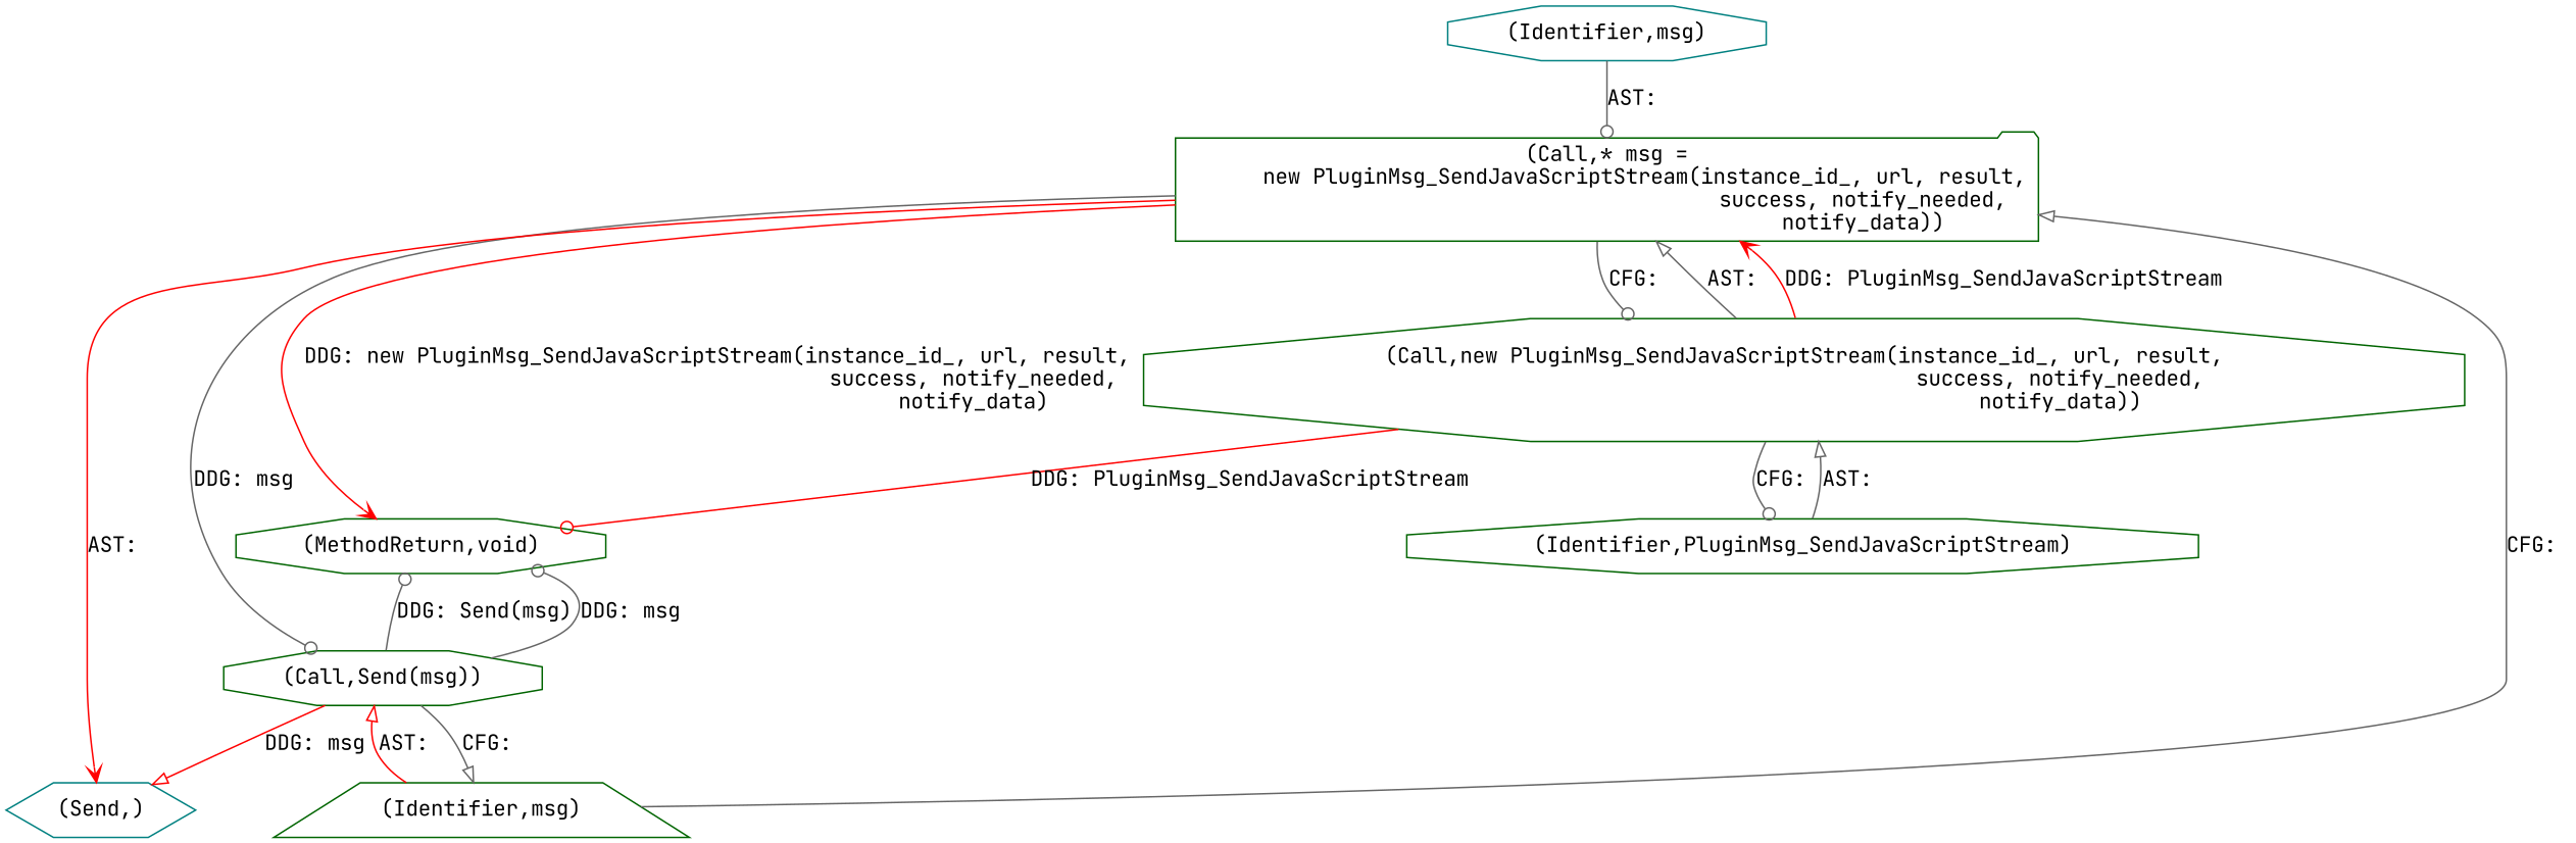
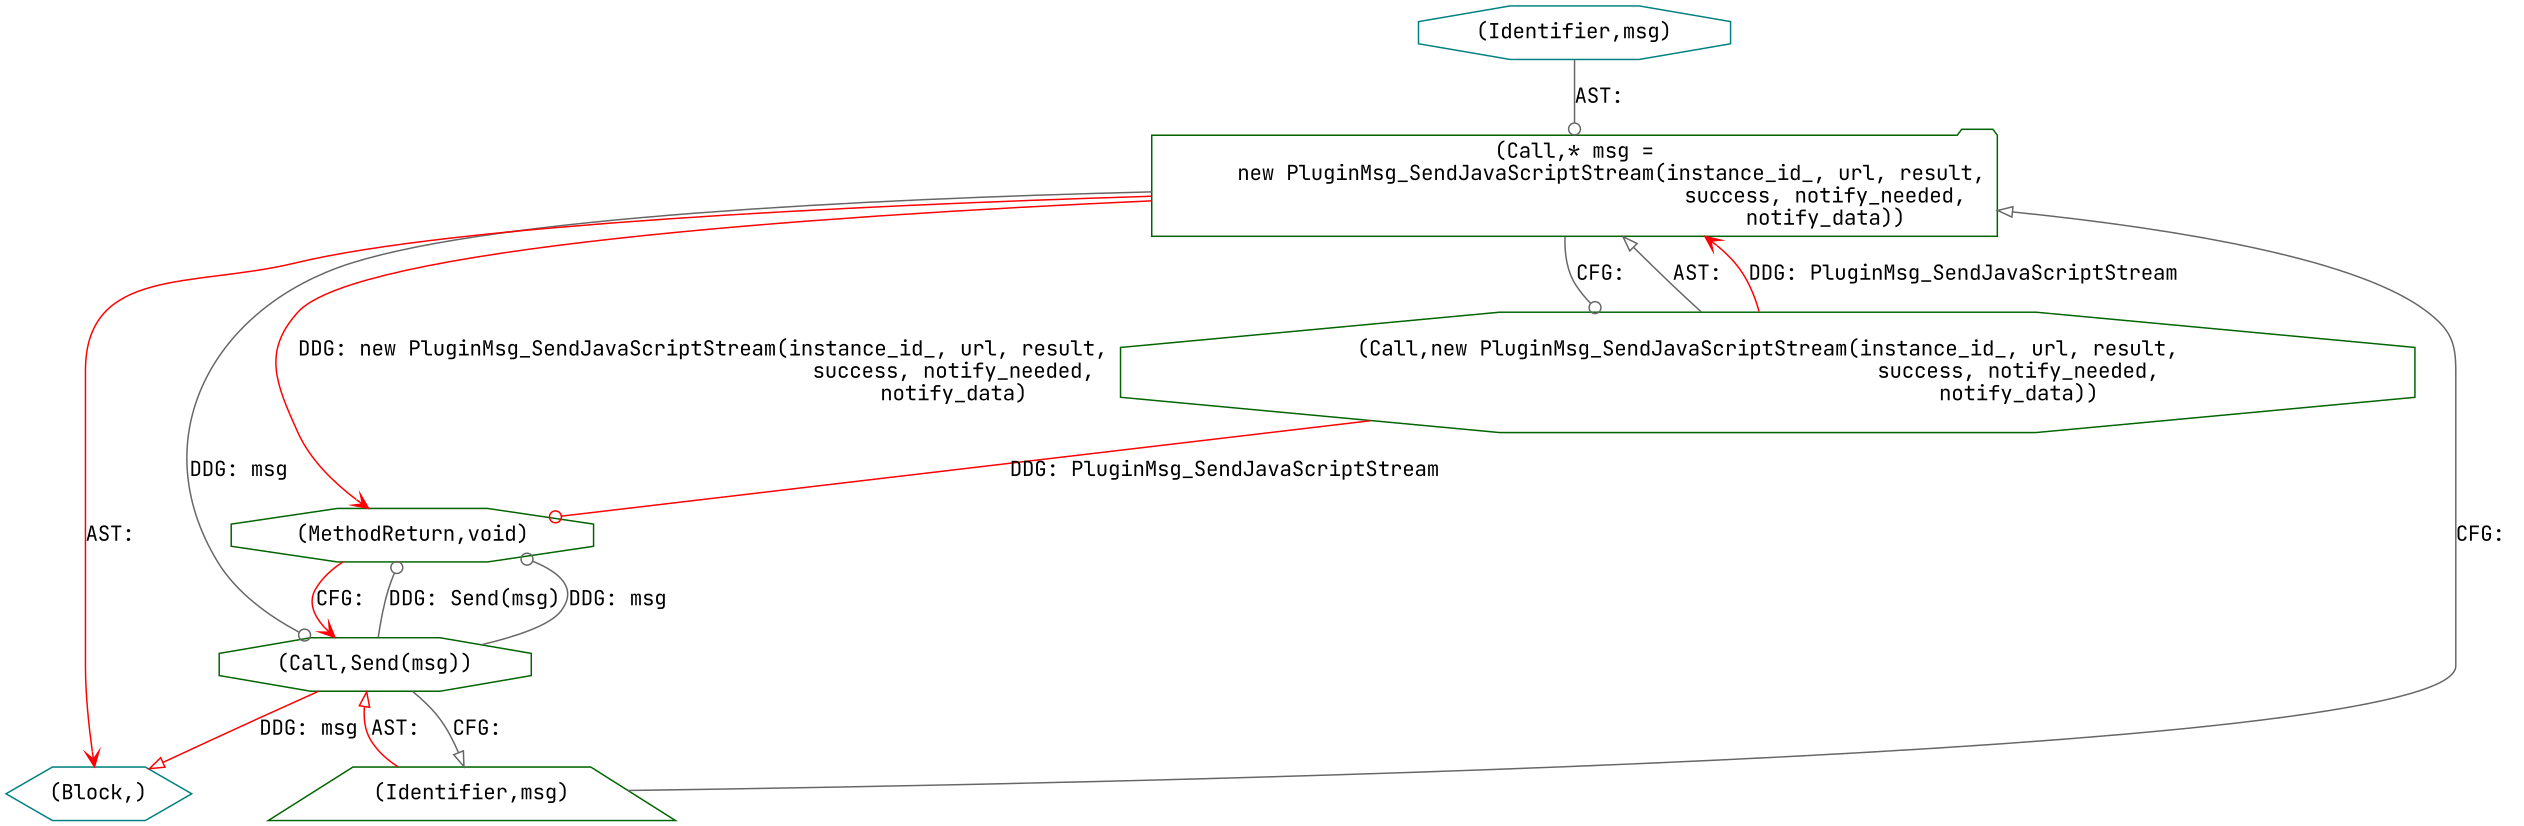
  digraph {
    fontname="JetBrains Mono"
    node [color=darkgreen fontname="JetBrains Mono" shape=octagon]
    edge [arrowhead=odot color=gray40 fontname="JetBrains Mono"]
    n1 [label="(Call,* msg =\n      new PluginMsg_SendJavaScriptStream(instance_id_, url, result,\n                                         success, notify_needed,\n                                         notify_data))" shape=folder]
    n2 [label="(Call,new PluginMsg_SendJavaScriptStream(instance_id_, url, result,\n                                         success, notify_needed,\n                                         notify_data))"]
    n3 [label="(Call,Send(msg))"]
-   n4 [color=teal label="(Send,)" shape=hexagon]
+   n4 [color=teal label="(Block,)" shape=hexagon]
    n5 [label="(MethodReturn,void)"]
-   n6 [label="(Identifier,PluginMsg_SendJavaScriptStream)"]
    n7 [label="(Identifier,msg)" shape=trapezium]
    n8 [color=teal label="(Identifier,msg)"]
    n1 -> n2 [label="CFG: "]
    n1 -> n3 [label="DDG: msg"]
    n1 -> n4 [arrowhead=vee color=red label="AST: "]
    n1 -> n5 [arrowhead=vee color=red label="DDG: new PluginMsg_SendJavaScriptStream(instance_id_, url, result,\n                                         success, notify_needed,\n                                         notify_data)"]
    n2 -> n1 [arrowhead=onormal label="AST: "]
    n2 -> n1 [arrowhead=vee color=red label="DDG: PluginMsg_SendJavaScriptStream"]
    n2 -> n5 [color=red label="DDG: PluginMsg_SendJavaScriptStream"]
-   n2 -> n6 [label="CFG: "]
    n3 -> n4 [arrowhead=onormal color=red label="DDG: msg"]
    n3 -> n5 [label="DDG: Send(msg)"]
    n3 -> n5 [label="DDG: msg"]
    n3 -> n7 [arrowhead=onormal label="CFG: "]
-   n6 -> n2 [arrowhead=onormal label="AST: "]
+   n5 -> n3 [arrowhead=vee color=red label="CFG: "]
    n7 -> n1 [arrowhead=onormal label="CFG: "]
    n7 -> n3 [arrowhead=onormal color=red label="AST: "]
    n8 -> n1 [label="AST: "]
  }
